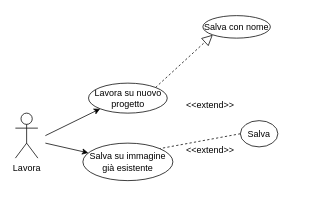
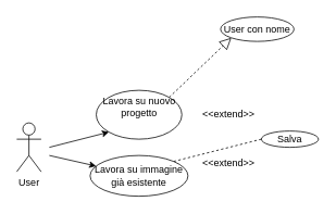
  <mxCell id="0" />
  <mxCell id="1" parent="0" />
- <mxCell id="2" value="Lavora" style="shape=umlActor;verticalLabelPosition=bottom;verticalAlign=top;html=1;outlineConnect=0;" vertex="1" parent="1"><mxGeometry x="20" y="150" width="30" height="60" as="geometry" /></mxCell>
- <mxCell id="3" value="Lavora su nuovo&lt;br&gt;progetto" style="ellipse;whiteSpace=wrap;html=1;verticalAlign=top;" vertex="1" parent="1"><mxGeometry x="117.5" y="110" width="105" height="40" as="geometry" /></mxCell>
+ <mxCell id="2" value="User" style="shape=umlActor;verticalLabelPosition=bottom;verticalAlign=top;html=1;outlineConnect=0;" vertex="1" parent="1"><mxGeometry x="20" y="150" width="30" height="60" as="geometry" /></mxCell>
+ <mxCell id="3" value="Lavora su nuovo&lt;br&gt;progetto" style="ellipse;whiteSpace=wrap;html=1;verticalAlign=top;" vertex="1" parent="1"><mxGeometry x="117.5" y="110" width="105" height="60" as="geometry" /></mxCell>
  <mxCell id="4" value="" style="endArrow=classic;html=1;entryX=0;entryY=1;entryDx=0;entryDy=0;" edge="1" parent="1" target="3"><mxGeometry width="50" height="50" relative="1" as="geometry"><mxPoint x="60" y="180" as="sourcePoint" /><mxPoint x="230" y="190" as="targetPoint" /></mxGeometry></mxCell>
- <mxCell id="5" value="Salva su immagine già esistente" style="ellipse;whiteSpace=wrap;html=1;" vertex="1" parent="1"><mxGeometry x="110" y="190" width="120" height="50" as="geometry" /></mxCell>
+ <mxCell id="5" value="Lavora su immagine già esistente" style="ellipse;whiteSpace=wrap;html=1;" vertex="1" parent="1"><mxGeometry x="110" y="190" width="120" height="50" as="geometry" /></mxCell>
  <mxCell id="6" value="" style="endArrow=classic;html=1;" edge="1" parent="1" target="5"><mxGeometry width="50" height="50" relative="1" as="geometry"><mxPoint x="60" y="190" as="sourcePoint" /><mxPoint x="230" y="190" as="targetPoint" /></mxGeometry></mxCell>
- <mxCell id="7" value="Salva con nome&lt;br&gt;" style="ellipse;whiteSpace=wrap;html=1;" vertex="1" parent="1"><mxGeometry x="270" y="20" width="90" height="30" as="geometry" /></mxCell>
+ <mxCell id="7" value="User con nome&lt;br&gt;" style="ellipse;whiteSpace=wrap;html=1;" vertex="1" parent="1"><mxGeometry x="270" y="20" width="90" height="30" as="geometry" /></mxCell>
  <mxCell id="8" value="" style="endArrow=block;dashed=1;endFill=0;endSize=12;html=1;exitX=1;exitY=0;exitDx=0;exitDy=0;entryX=0;entryY=1;entryDx=0;entryDy=0;" edge="1" parent="1" source="3" target="7"><mxGeometry width="160" relative="1" as="geometry"><mxPoint x="110" y="220" as="sourcePoint" /><mxPoint x="270" y="220" as="targetPoint" /></mxGeometry></mxCell>
- <mxCell id="9" value="Salva" style="ellipse;whiteSpace=wrap;html=1;" vertex="1" parent="1"><mxGeometry x="320" y="160" width="50" height="35" as="geometry" /></mxCell>
+ <mxCell id="9" value="Salva" style="ellipse;whiteSpace=wrap;html=1;" vertex="1" parent="1"><mxGeometry x="320" y="160" width="70" height="20" as="geometry" /></mxCell>
  <mxCell id="10" value="" style="endArrow=none;dashed=1;endFill=0;endSize=12;html=1;exitX=0;exitY=0.5;exitDx=0;exitDy=0;entryX=1;entryY=0;entryDx=0;entryDy=0;" edge="1" parent="1" source="9" target="5"><mxGeometry width="160" relative="1" as="geometry"><mxPoint x="290" y="180" as="sourcePoint" /><mxPoint x="216.945" y="154.21" as="targetPoint" /></mxGeometry></mxCell>
  <mxCell id="11" value="&amp;lt;&amp;lt;extend&amp;gt;&amp;gt;" style="text;html=1;strokeColor=none;fillColor=none;align=center;verticalAlign=middle;whiteSpace=wrap;rounded=0;" vertex="1" parent="1"><mxGeometry x="260" y="130" width="40" height="20" as="geometry" /></mxCell>
  <mxCell id="12" value="&amp;lt;&amp;lt;extend&amp;gt;&amp;gt;" style="text;html=1;strokeColor=none;fillColor=none;align=center;verticalAlign=middle;whiteSpace=wrap;rounded=0;" vertex="1" parent="1"><mxGeometry x="260" y="190" width="40" height="20" as="geometry" /></mxCell>
